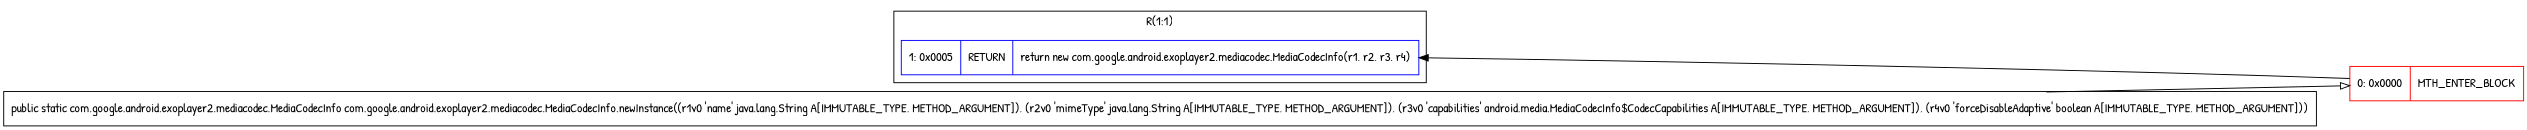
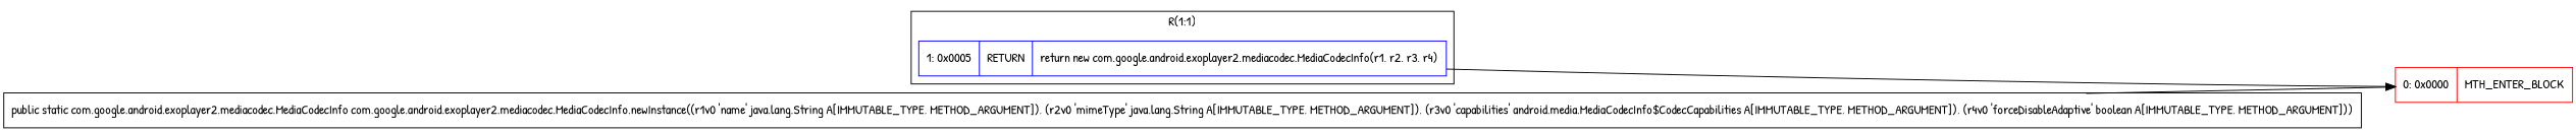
  digraph {
    rankdir=LR
    fontname="Patrick Hand"
    node [shape=record fontname="Patrick Hand"]
    edge [fontname="Patrick Hand"]
    n1 [color=blue label="{1\:\ 0x0005|RETURN\l|return new com.google.android.exoplayer2.mediacodec.MediaCodecInfo(r1, r2, r3, r4)\l}"]
    n2 [color=red label="{0\:\ 0x0000|MTH_ENTER_BLOCK\l}"]
    n3 [label="{public static com.google.android.exoplayer2.mediacodec.MediaCodecInfo com.google.android.exoplayer2.mediacodec.MediaCodecInfo.newInstance((r1v0 'name' java.lang.String A[IMMUTABLE_TYPE, METHOD_ARGUMENT]), (r2v0 'mimeType' java.lang.String A[IMMUTABLE_TYPE, METHOD_ARGUMENT]), (r3v0 'capabilities' android.media.MediaCodecInfo$CodecCapabilities A[IMMUTABLE_TYPE, METHOD_ARGUMENT]), (r4v0 'forceDisableAdaptive' boolean A[IMMUTABLE_TYPE, METHOD_ARGUMENT])) }"]
    subgraph cluster_1 {
      label="R(1:1)"
      n1
    }
-   n2 -> n1 [arrowhead=normal]
+   n1 -> n2 [arrowhead=normal]
    n3 -> n2 [arrowhead=onormal]
  }
